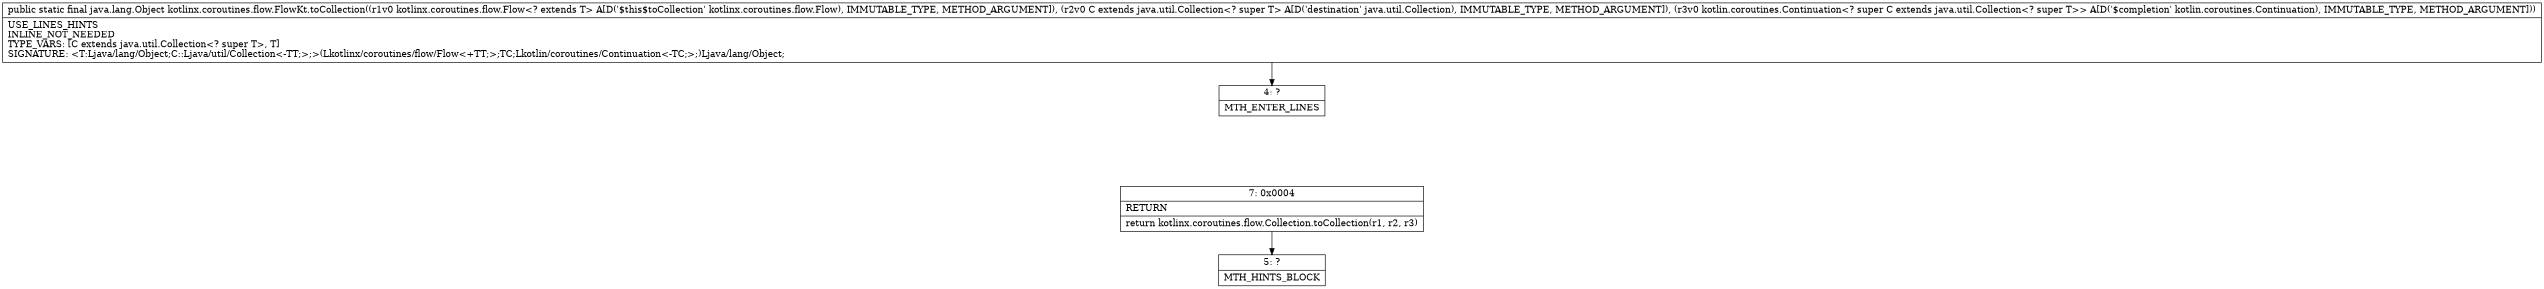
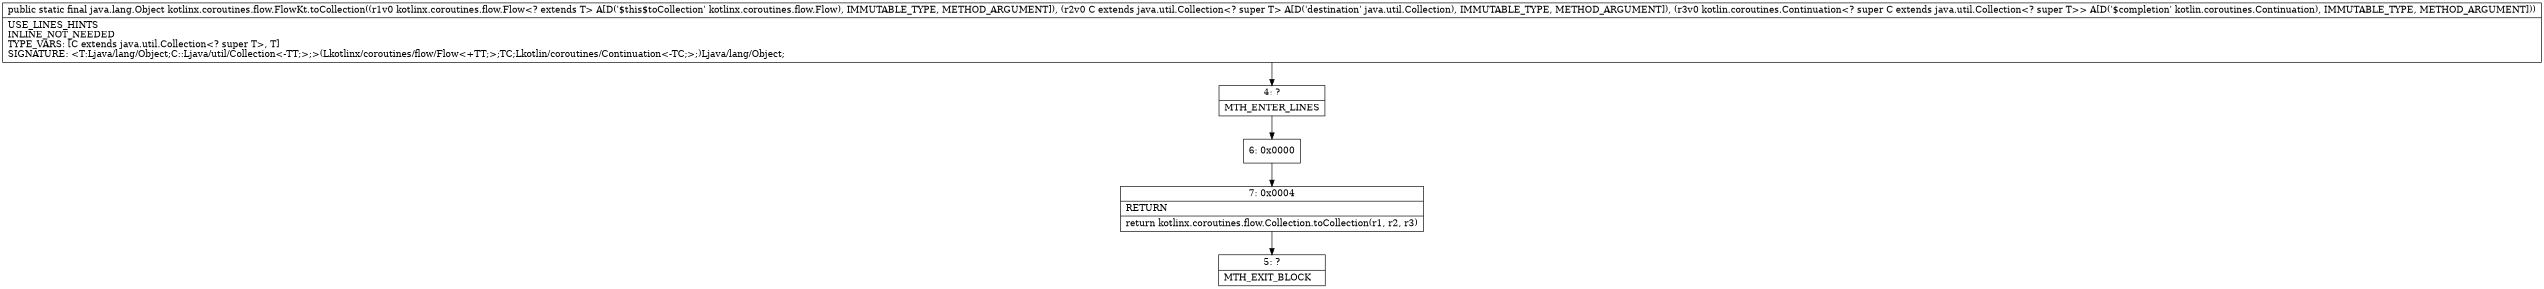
  digraph {
    node [shape=record]
    n1 [label="{4\:\ ?|MTH_ENTER_LINES\l}"]
+   n2 [label="{6\:\ 0x0000}"]
    n3 [label="{7\:\ 0x0004|RETURN\l|return kotlinx.coroutines.flow.Collection.toCollection(r1, r2, r3)\l}"]
-   n4 [label="{5\:\ ?|MTH_HINTS_BLOCK\l}"]
+   n4 [label="{5\:\ ?|MTH_EXIT_BLOCK\l}"]
    n5 [label="{public static final java.lang.Object kotlinx.coroutines.flow.FlowKt.toCollection((r1v0 kotlinx.coroutines.flow.Flow\<? extends T\> A[D('$this$toCollection' kotlinx.coroutines.flow.Flow), IMMUTABLE_TYPE, METHOD_ARGUMENT]), (r2v0 C extends java.util.Collection\<? super T\> A[D('destination' java.util.Collection), IMMUTABLE_TYPE, METHOD_ARGUMENT]), (r3v0 kotlin.coroutines.Continuation\<? super C extends java.util.Collection\<? super T\>\> A[D('$completion' kotlin.coroutines.Continuation), IMMUTABLE_TYPE, METHOD_ARGUMENT]))  | USE_LINES_HINTS\lINLINE_NOT_NEEDED\lTYPE_VARS: [C extends java.util.Collection\<? super T\>, T]\lSIGNATURE: \<T:Ljava\/lang\/Object;C::Ljava\/util\/Collection\<\-TT;\>;\>(Lkotlinx\/coroutines\/flow\/Flow\<+TT;\>;TC;Lkotlin\/coroutines\/Continuation\<\-TC;\>;)Ljava\/lang\/Object;\l}"]
+   n1 -> n2
+   n2 -> n3
    n3 -> n4
    n5 -> n1
  }
